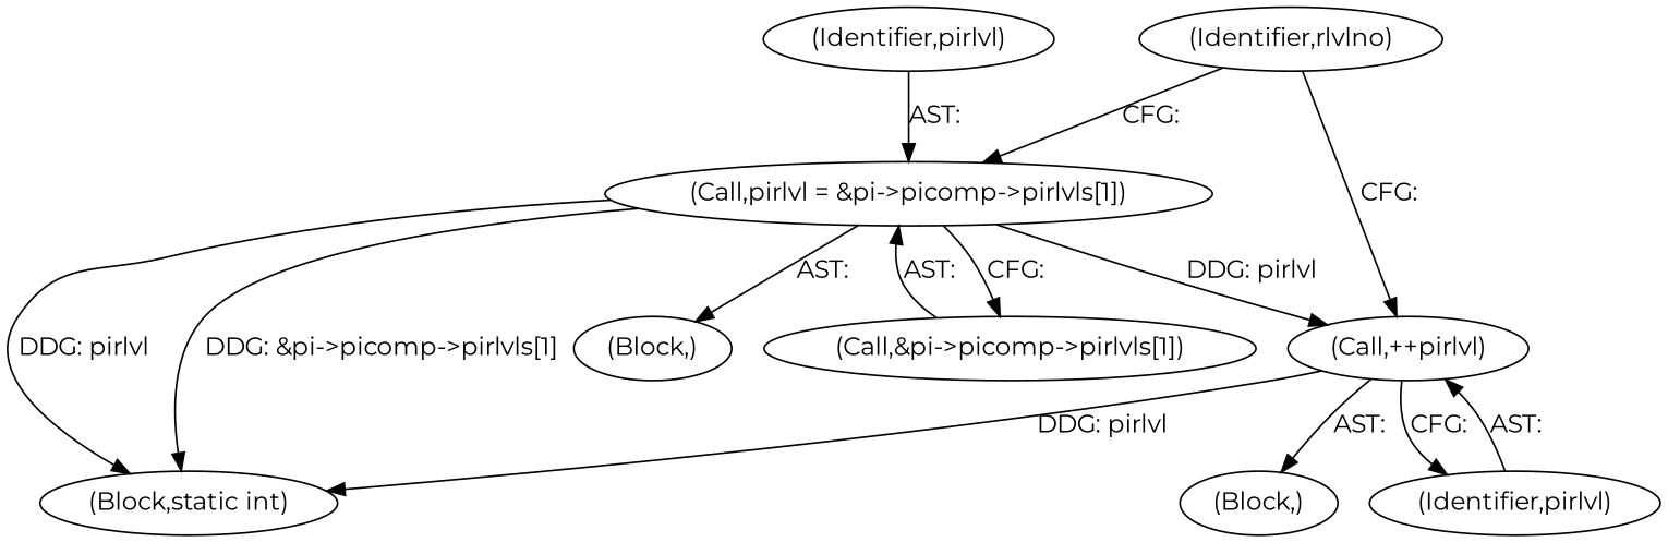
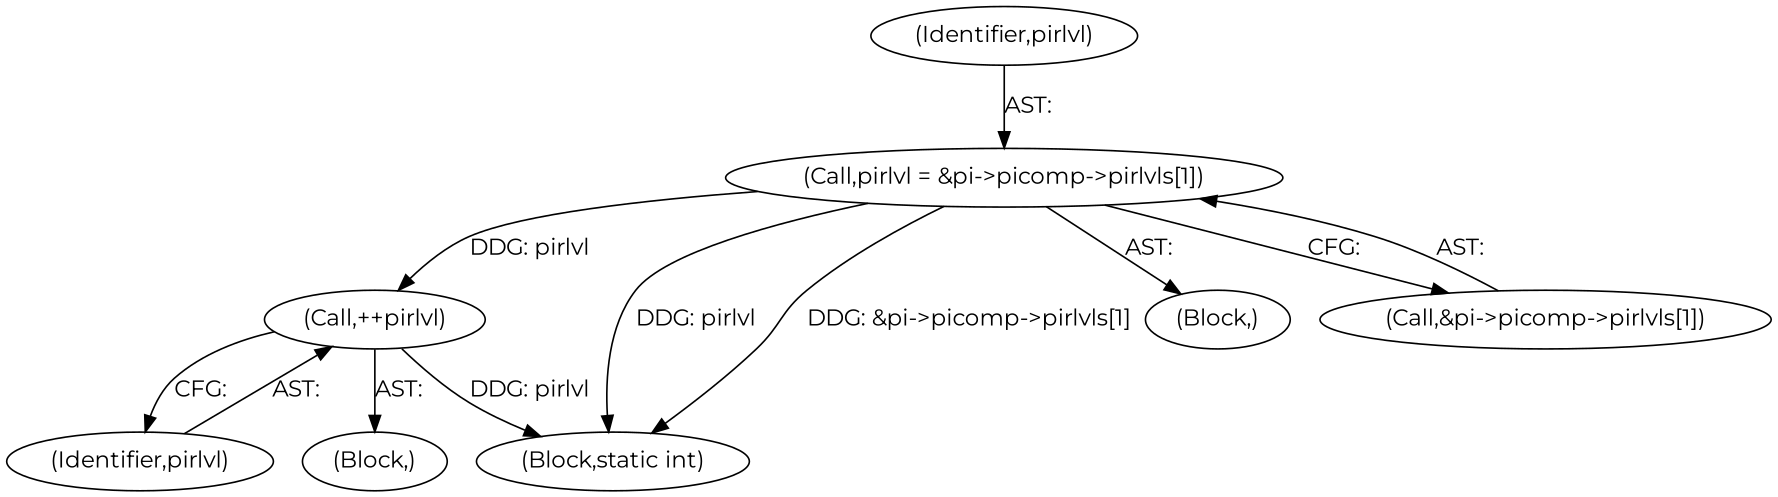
  digraph {
    fontname=Montserrat
    node [fontname=Montserrat]
    edge [fontname=Montserrat]
    n1 [label="(Call,pirlvl = &pi->picomp->pirlvls[1])"]
    n2 [label="(Call,++pirlvl)"]
    n3 [label="(Block,static int)"]
    n4 [label="(Block,)"]
    n5 [label="(Call,&pi->picomp->pirlvls[1])"]
    n6 [label="(Identifier,pirlvl)"]
    n7 [label="(Block,)"]
-   n8 [label="(Identifier,rlvlno)"]
    n9 [label="(Identifier,pirlvl)"]
    n1 -> n2 [label="DDG: pirlvl"]
    n1 -> n3 [label="DDG: pirlvl"]
    n1 -> n3 [label="DDG: &pi->picomp->pirlvls[1]"]
    n1 -> n4 [label="AST: "]
    n1 -> n5 [label="CFG: "]
    n2 -> n3 [label="DDG: pirlvl"]
    n2 -> n6 [label="CFG: "]
    n2 -> n7 [label="AST: "]
    n5 -> n1 [label="AST: "]
    n6 -> n2 [label="AST: "]
-   n8 -> n1 [label="CFG: "]
-   n8 -> n2 [label="CFG: "]
    n9 -> n1 [label="AST: "]
  }
